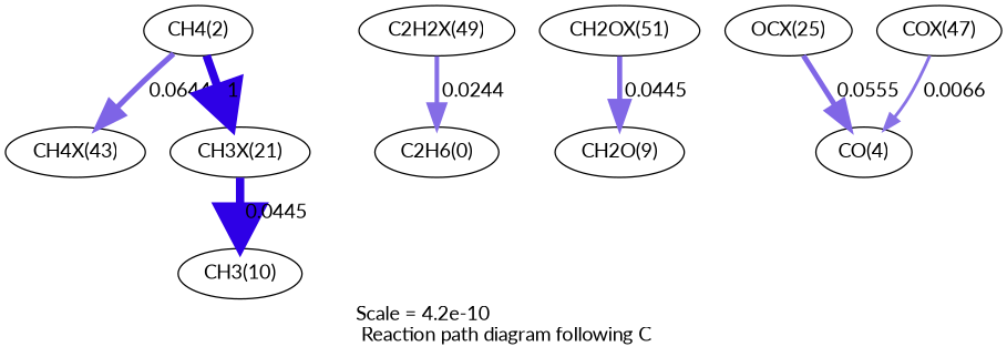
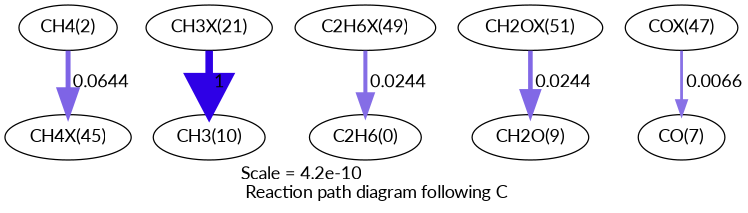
  digraph {
    fontname=Lato
    label="Scale = 4.2e-10\l Reaction path diagram following C"
    node [fontname=Lato]
    edge [arrowsize=3 color="0.7, 1.5, 0.9" fontname=Lato penwidth=6]
    n1 [label="CH4(2)"]
-   n2 [label="CH4X(43)"]
+   n2 [label="CH4X(45)"]
    n3 [label="CH3X(21)"]
    n4 [label="CH3(10)"]
-   n5 [label="C2H2X(49)"]
+   n5 [label="C2H6X(49)"]
    n6 [label="C2H6(0)"]
    n7 [label="CH2OX(51)"]
    n8 [label="CH2O(9)"]
-   n9 [label="OCX(25)"]
-   n10 [label="CO(4)"]
+   n10 [label="CO(7)"]
    n11 [label="COX(47)"]
    n1 -> n2 [arrowsize=1.96 color="0.7, 0.564, 0.9" label=" 0.0644" penwidth=3.93]
-   n1 -> n3 [label=" 1"]
-   n3 -> n4 [label=" 0.0445"]
+   n3 -> n4 [label=" 1"]
    n5 -> n6 [arrowsize=1.6 color="0.7, 0.524, 0.9" label=" 0.0244" penwidth=3.2]
-   n7 -> n8 [arrowsize=1.83 color="0.7, 0.545, 0.9" label=" 0.0445" penwidth=3.65]
-   n9 -> n10 [arrowsize=1.91 color="0.7, 0.555, 0.9" label=" 0.0555" penwidth=3.82]
+   n7 -> n8 [arrowsize=1.83 color="0.7, 0.545, 0.9" label=" 0.0244" penwidth=3.65]
    n11 -> n10 [arrowsize=1.1 color="0.7, 0.507, 0.9" label=" 0.0066" penwidth=2.21]
  }
